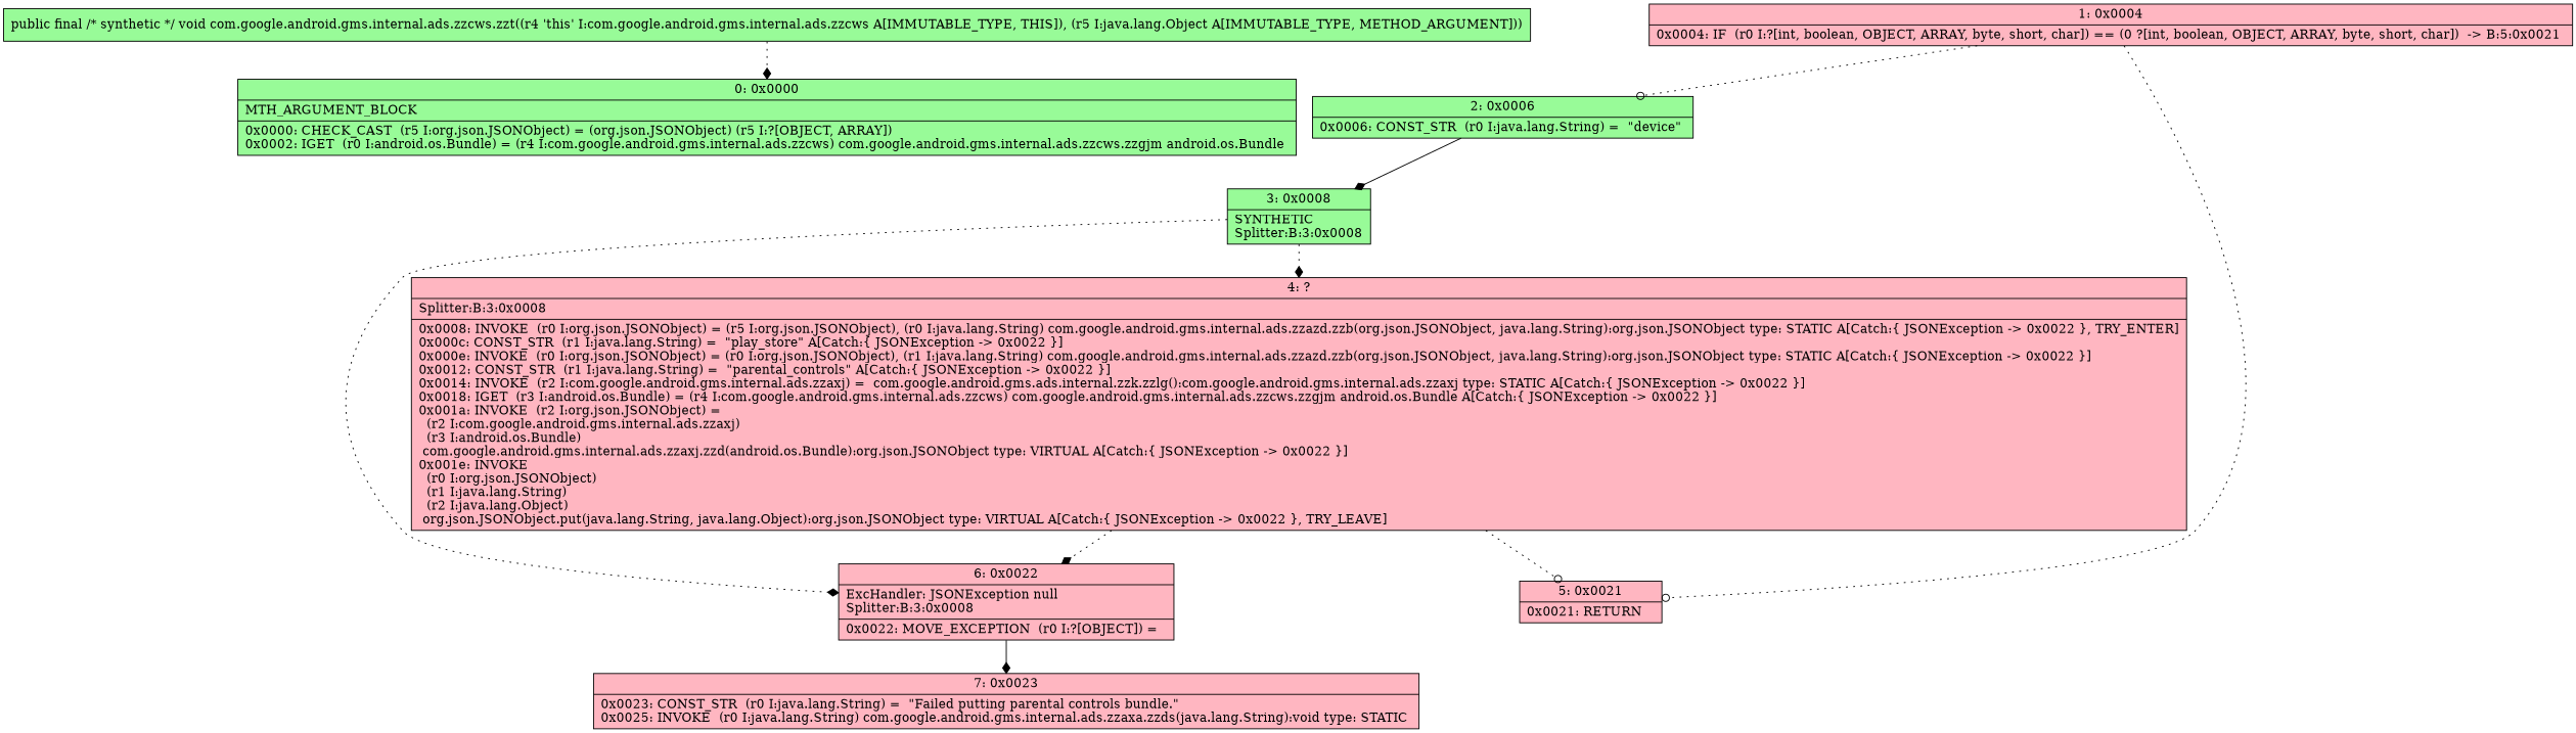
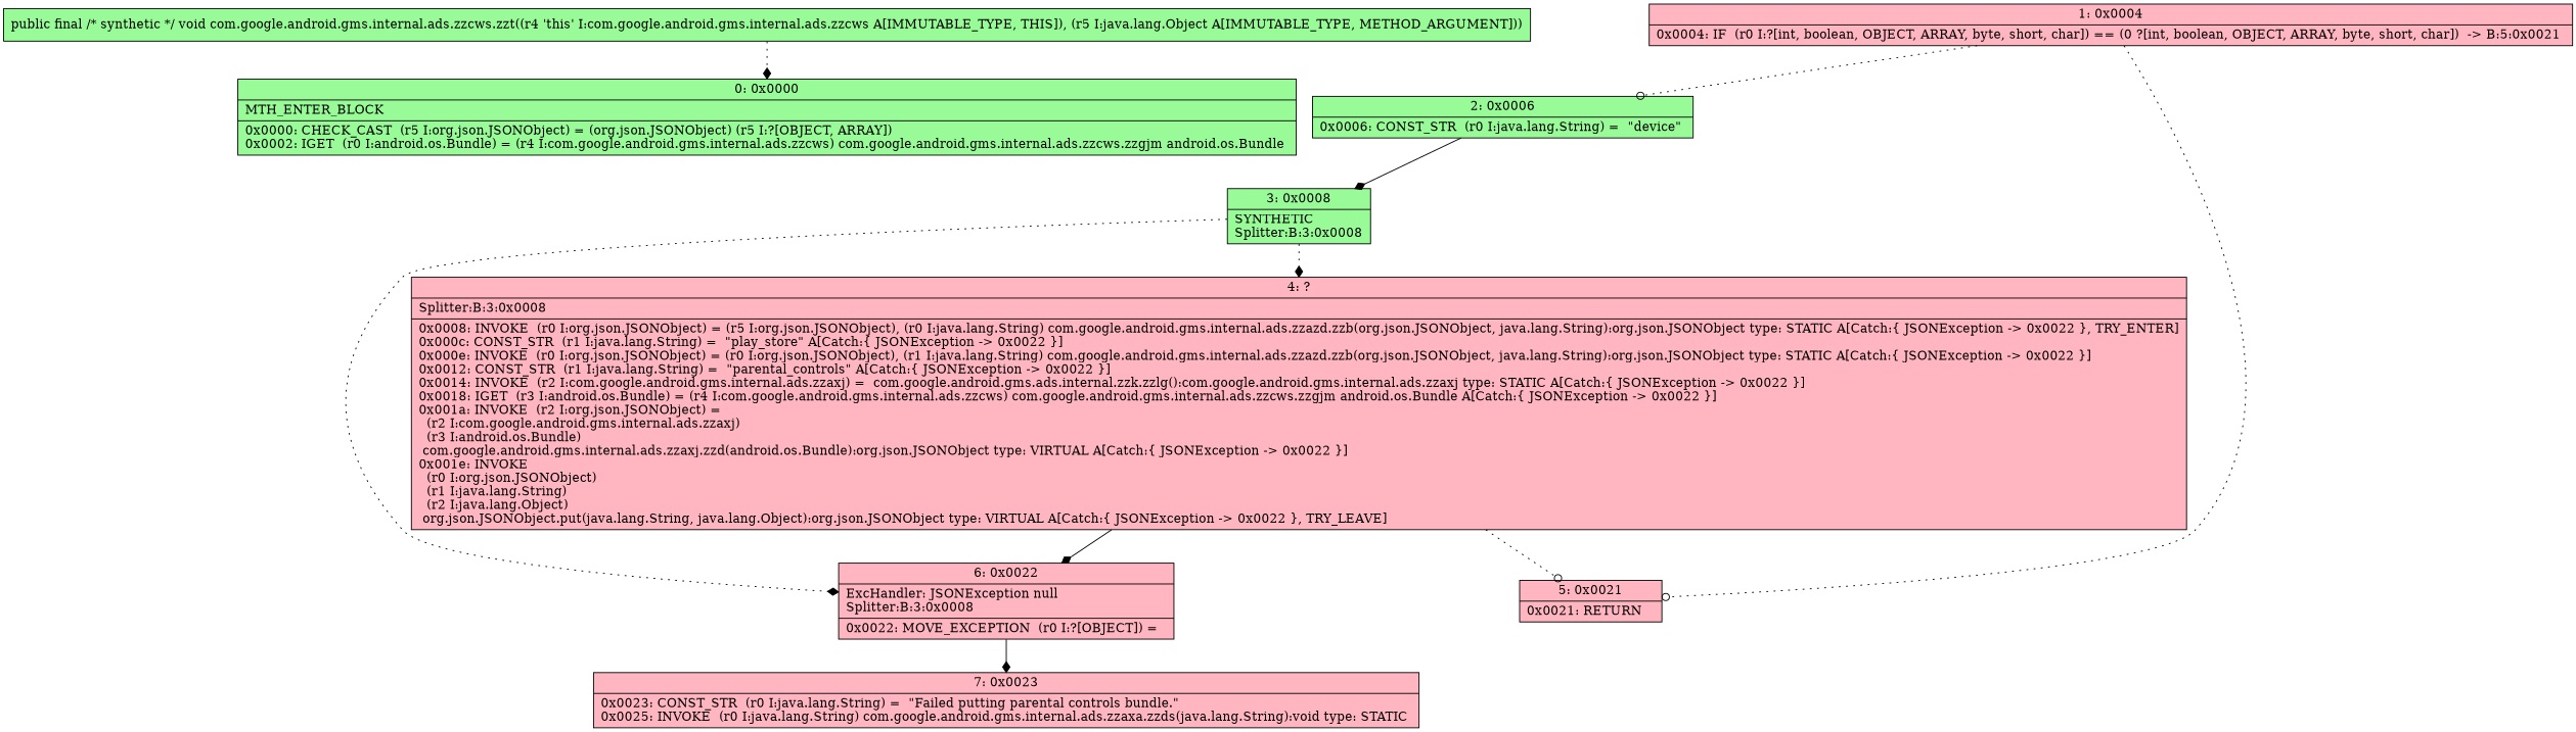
  digraph {
    node [fillcolor=lightpink shape=record style=filled]
    edge [arrowhead=diamond style=dotted]
-   n1 [fillcolor=palegreen label="{0\:\ 0x0000|MTH_ARGUMENT_BLOCK\l|0x0000: CHECK_CAST  (r5 I:org.json.JSONObject) = (org.json.JSONObject) (r5 I:?[OBJECT, ARRAY]) \l0x0002: IGET  (r0 I:android.os.Bundle) = (r4 I:com.google.android.gms.internal.ads.zzcws) com.google.android.gms.internal.ads.zzcws.zzgjm android.os.Bundle \l}"]
+   n1 [fillcolor=palegreen label="{0\:\ 0x0000|MTH_ENTER_BLOCK\l|0x0000: CHECK_CAST  (r5 I:org.json.JSONObject) = (org.json.JSONObject) (r5 I:?[OBJECT, ARRAY]) \l0x0002: IGET  (r0 I:android.os.Bundle) = (r4 I:com.google.android.gms.internal.ads.zzcws) com.google.android.gms.internal.ads.zzcws.zzgjm android.os.Bundle \l}"]
    n2 [label="{1\:\ 0x0004|0x0004: IF  (r0 I:?[int, boolean, OBJECT, ARRAY, byte, short, char]) == (0 ?[int, boolean, OBJECT, ARRAY, byte, short, char])  \-\> B:5:0x0021 \l}"]
    n3 [fillcolor=palegreen label="{2\:\ 0x0006|0x0006: CONST_STR  (r0 I:java.lang.String) =  \"device\" \l}"]
    n4 [label="{5\:\ 0x0021|0x0021: RETURN   \l}"]
    n5 [fillcolor=palegreen label="{3\:\ 0x0008|SYNTHETIC\lSplitter:B:3:0x0008\l}"]
    n6 [label="{4\:\ ?|Splitter:B:3:0x0008\l|0x0008: INVOKE  (r0 I:org.json.JSONObject) = (r5 I:org.json.JSONObject), (r0 I:java.lang.String) com.google.android.gms.internal.ads.zzazd.zzb(org.json.JSONObject, java.lang.String):org.json.JSONObject type: STATIC A[Catch:\{ JSONException \-\> 0x0022 \}, TRY_ENTER]\l0x000c: CONST_STR  (r1 I:java.lang.String) =  \"play_store\" A[Catch:\{ JSONException \-\> 0x0022 \}]\l0x000e: INVOKE  (r0 I:org.json.JSONObject) = (r0 I:org.json.JSONObject), (r1 I:java.lang.String) com.google.android.gms.internal.ads.zzazd.zzb(org.json.JSONObject, java.lang.String):org.json.JSONObject type: STATIC A[Catch:\{ JSONException \-\> 0x0022 \}]\l0x0012: CONST_STR  (r1 I:java.lang.String) =  \"parental_controls\" A[Catch:\{ JSONException \-\> 0x0022 \}]\l0x0014: INVOKE  (r2 I:com.google.android.gms.internal.ads.zzaxj) =  com.google.android.gms.ads.internal.zzk.zzlg():com.google.android.gms.internal.ads.zzaxj type: STATIC A[Catch:\{ JSONException \-\> 0x0022 \}]\l0x0018: IGET  (r3 I:android.os.Bundle) = (r4 I:com.google.android.gms.internal.ads.zzcws) com.google.android.gms.internal.ads.zzcws.zzgjm android.os.Bundle A[Catch:\{ JSONException \-\> 0x0022 \}]\l0x001a: INVOKE  (r2 I:org.json.JSONObject) = \l  (r2 I:com.google.android.gms.internal.ads.zzaxj)\l  (r3 I:android.os.Bundle)\l com.google.android.gms.internal.ads.zzaxj.zzd(android.os.Bundle):org.json.JSONObject type: VIRTUAL A[Catch:\{ JSONException \-\> 0x0022 \}]\l0x001e: INVOKE  \l  (r0 I:org.json.JSONObject)\l  (r1 I:java.lang.String)\l  (r2 I:java.lang.Object)\l org.json.JSONObject.put(java.lang.String, java.lang.Object):org.json.JSONObject type: VIRTUAL A[Catch:\{ JSONException \-\> 0x0022 \}, TRY_LEAVE]\l}"]
    n7 [label="{6\:\ 0x0022|ExcHandler: JSONException null\lSplitter:B:3:0x0008\l|0x0022: MOVE_EXCEPTION  (r0 I:?[OBJECT]) =  \l}"]
    n8 [label="{7\:\ 0x0023|0x0023: CONST_STR  (r0 I:java.lang.String) =  \"Failed putting parental controls bundle.\" \l0x0025: INVOKE  (r0 I:java.lang.String) com.google.android.gms.internal.ads.zzaxa.zzds(java.lang.String):void type: STATIC \l}"]
    n9 [fillcolor=palegreen label="{public final \/* synthetic *\/ void com.google.android.gms.internal.ads.zzcws.zzt((r4 'this' I:com.google.android.gms.internal.ads.zzcws A[IMMUTABLE_TYPE, THIS]), (r5 I:java.lang.Object A[IMMUTABLE_TYPE, METHOD_ARGUMENT])) }"]
    n2 -> n3 [arrowhead=odot]
    n2 -> n4 [arrowhead=odot]
    n3 -> n5 [style=solid]
    n5 -> n6
    n5 -> n7
    n6 -> n4 [arrowhead=odot]
-   n6 -> n7
+   n6 -> n7 [style=solid]
    n7 -> n8 [style=solid]
    n9 -> n1
  }
